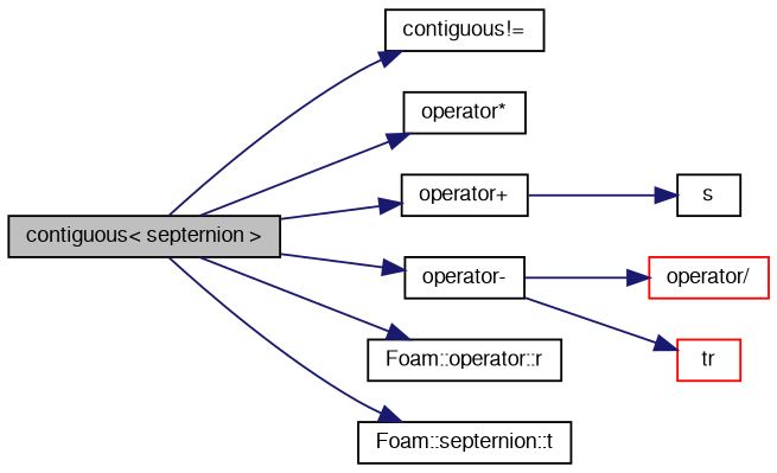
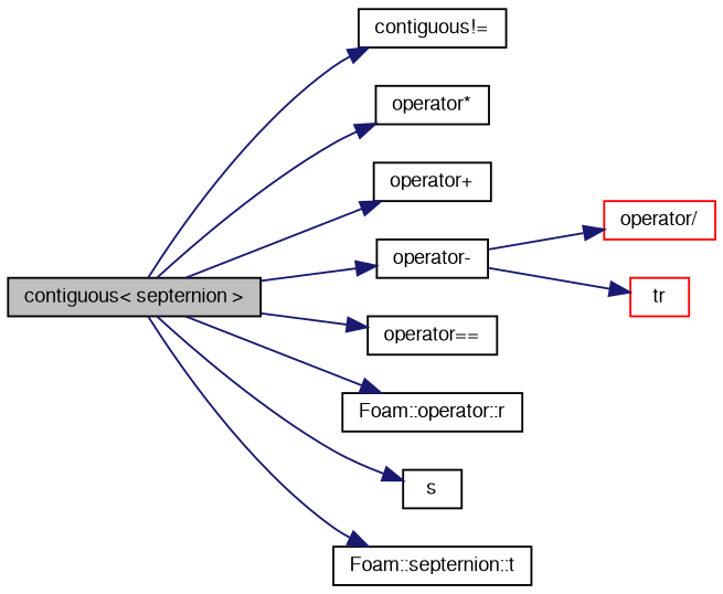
  digraph {
    rankdir=LR
    node [color=black fontname=FreeSans fontsize=10 shape=record]
    edge [color=midnightblue fontname=FreeSans fontsize=10 labelfontname=FreeSans labelfontsize=10 style=solid]
    n1 [fillcolor=grey75 fontcolor=black height=0.2 label="contiguous\< septernion \>" style=filled width=0.4]
    n2 [height=0.2 label="contiguous!=" width=0.4]
    n3 [height=0.2 label="operator*" width=0.4]
    n4 [height=0.2 label="operator+" width=0.4]
    n5 [height=0.2 label="operator-" width=0.4]
+   n6 [height=0.2 label="operator==" width=0.4]
    n7 [height=0.2 label="Foam::operator::r" width=0.4]
    n8 [height=0.2 label=s width=0.4]
    n9 [height=0.2 label="Foam::septernion::t" width=0.4]
    n10 [color=red height=0.2 label="operator/" width=0.4]
    n11 [color=red height=0.2 label=tr width=0.4]
    n1 -> n2
    n1 -> n3
    n1 -> n4
    n1 -> n5
+   n1 -> n6
    n1 -> n7
-   n4 -> n8
+   n1 -> n8
    n1 -> n9
    n5 -> n10
    n5 -> n11
  }
